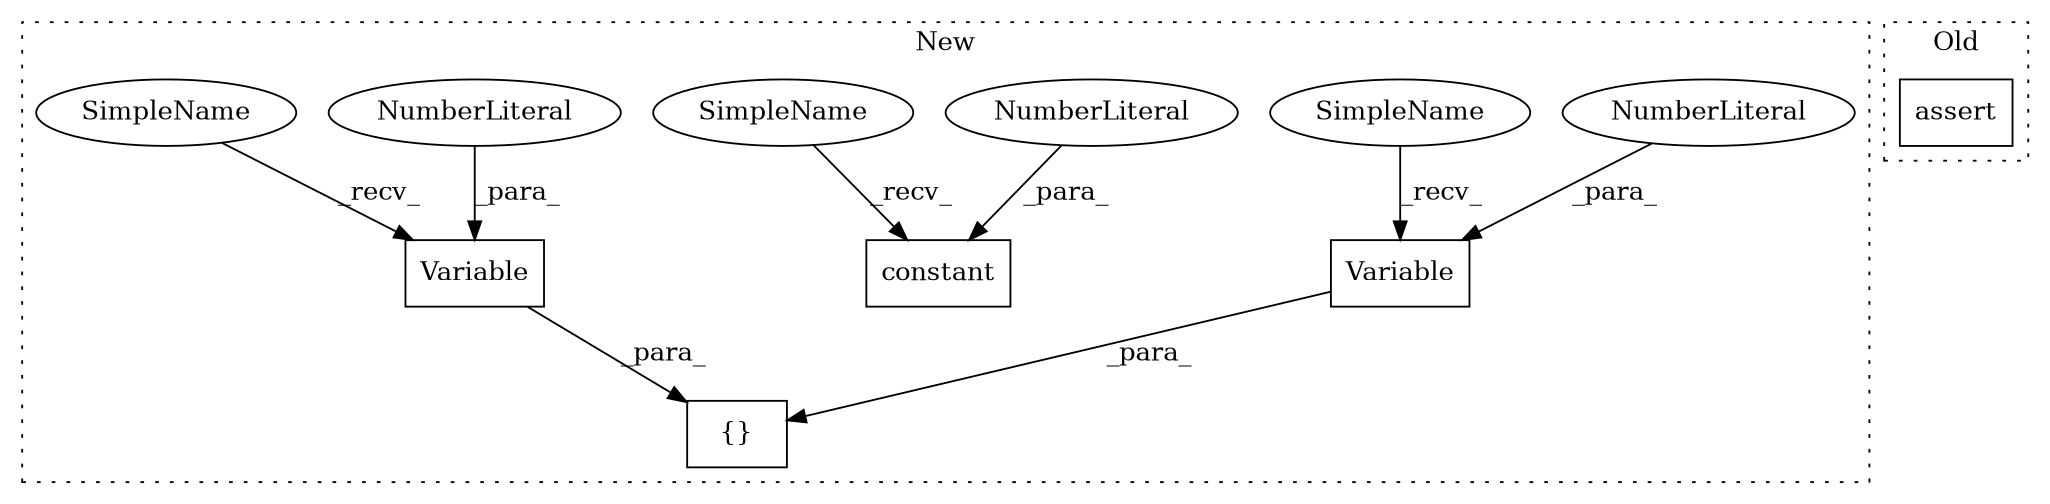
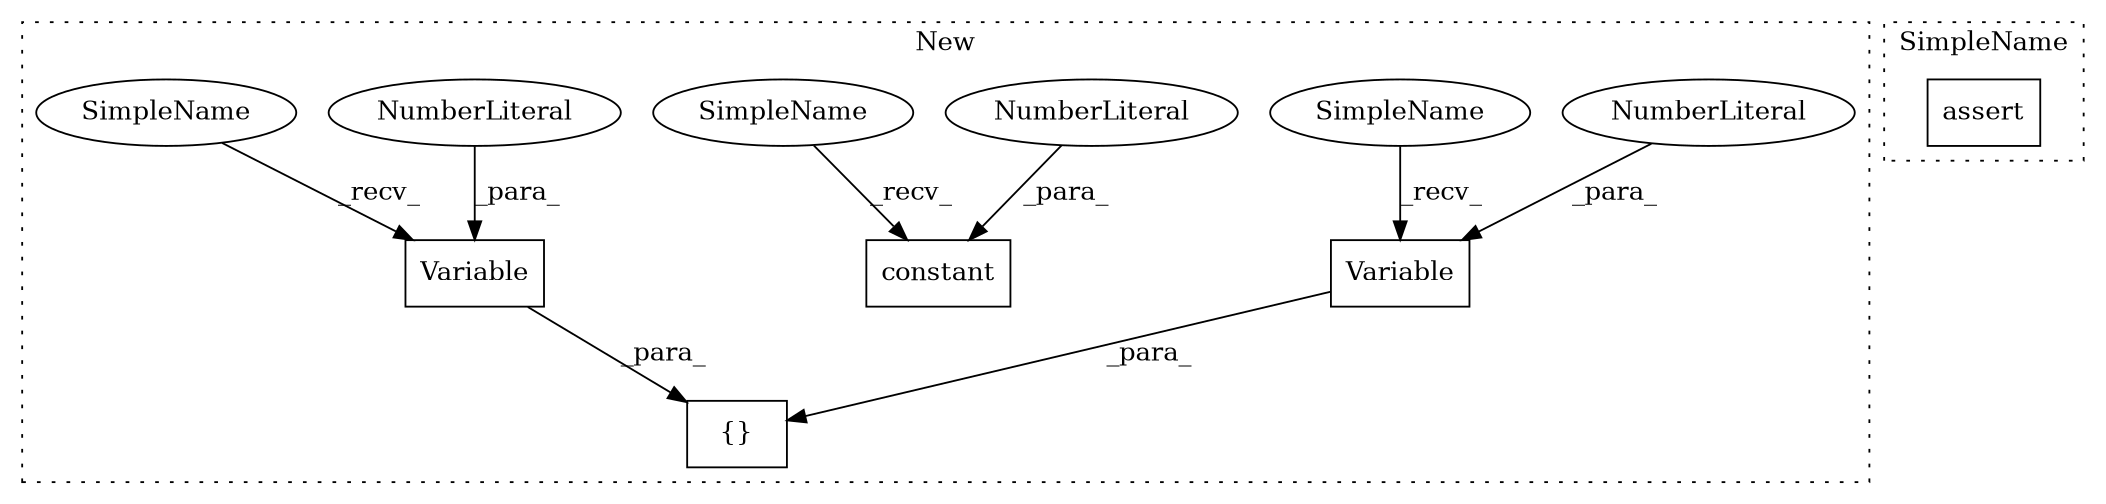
  digraph {
    node [a=32 l="9,1" shape=ellipse]
    n1 [label=constant s="5668,5680" shape=box]
    n2 [a=34 l=3 label=NumberLiteral s=5677]
    n3 [label=Variable s="5589,5601" shape=box]
    n4 [a=34 l=3 label=NumberLiteral s=5598]
    n5 [a=4 l="1,1" label="{}" s="5577,5627" shape=box]
    n6 [label=Variable s="5614,5626" shape=box]
    n7 [a=34 l=3 label=NumberLiteral s=5623]
    n8 [a=42 l=10 label=SimpleName s=5578]
    n9 [a=42 l=10 label=SimpleName s=5603]
    n10 [a=42 l=10 label=SimpleName s=5657]
    n11 [l="15,-5" label=assert s="5618,5770" shape=box]
    subgraph cluster_1 {
      label=New
      style=dotted
      n1
      n2
      n3
      n4
      n5
      n6
      n7
      n8
      n9
      n10
    }
    subgraph cluster_2 {
-     label=Old
+     label=SimpleName
      style=dotted
      n11
    }
    n2 -> n1 [label=_para_]
    n3 -> n5 [label=_para_]
    n4 -> n3 [label=_para_]
    n6 -> n5 [label=_para_]
    n7 -> n6 [label=_para_]
    n8 -> n3 [label=_recv_]
    n9 -> n6 [label=_recv_]
    n10 -> n1 [label=_recv_]
  }
